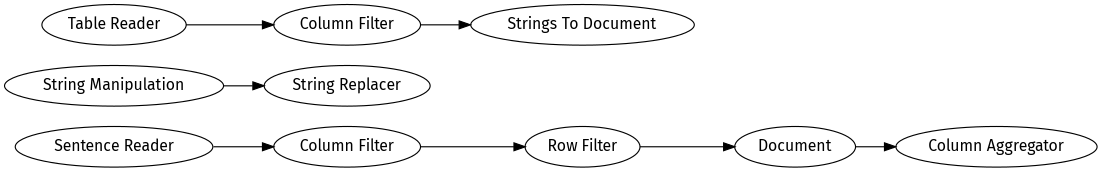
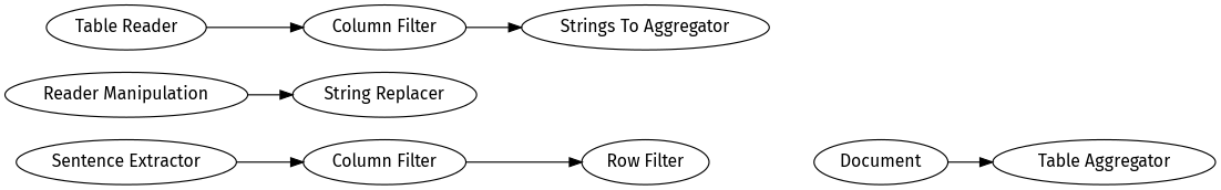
  digraph {
    fontname="Fira Sans"
    rankdir=LR
    node [fontname="Fira Sans"]
    edge [fontname="Fira Sans"]
    n1 [label=Document]
-   n2 [label="Column Aggregator"]
-   n3 [label="String Manipulation"]
+   n2 [label="Table Aggregator"]
+   n3 [label="Reader Manipulation"]
    n4 [label="String Replacer"]
-   n5 [label="Sentence Reader"]
+   n5 [label="Sentence Extractor"]
    n6 [label="Column Filter"]
    n7 [label="Row Filter"]
-   n8 [label="Strings To Document"]
+   n8 [label="Strings To Aggregator"]
    n9 [label="Column Filter"]
    n10 [label="Table Reader"]
    n1 -> n2
    n3 -> n4
    n5 -> n6
    n6 -> n7
-   n7 -> n1
    n9 -> n8
    n10 -> n9
  }
